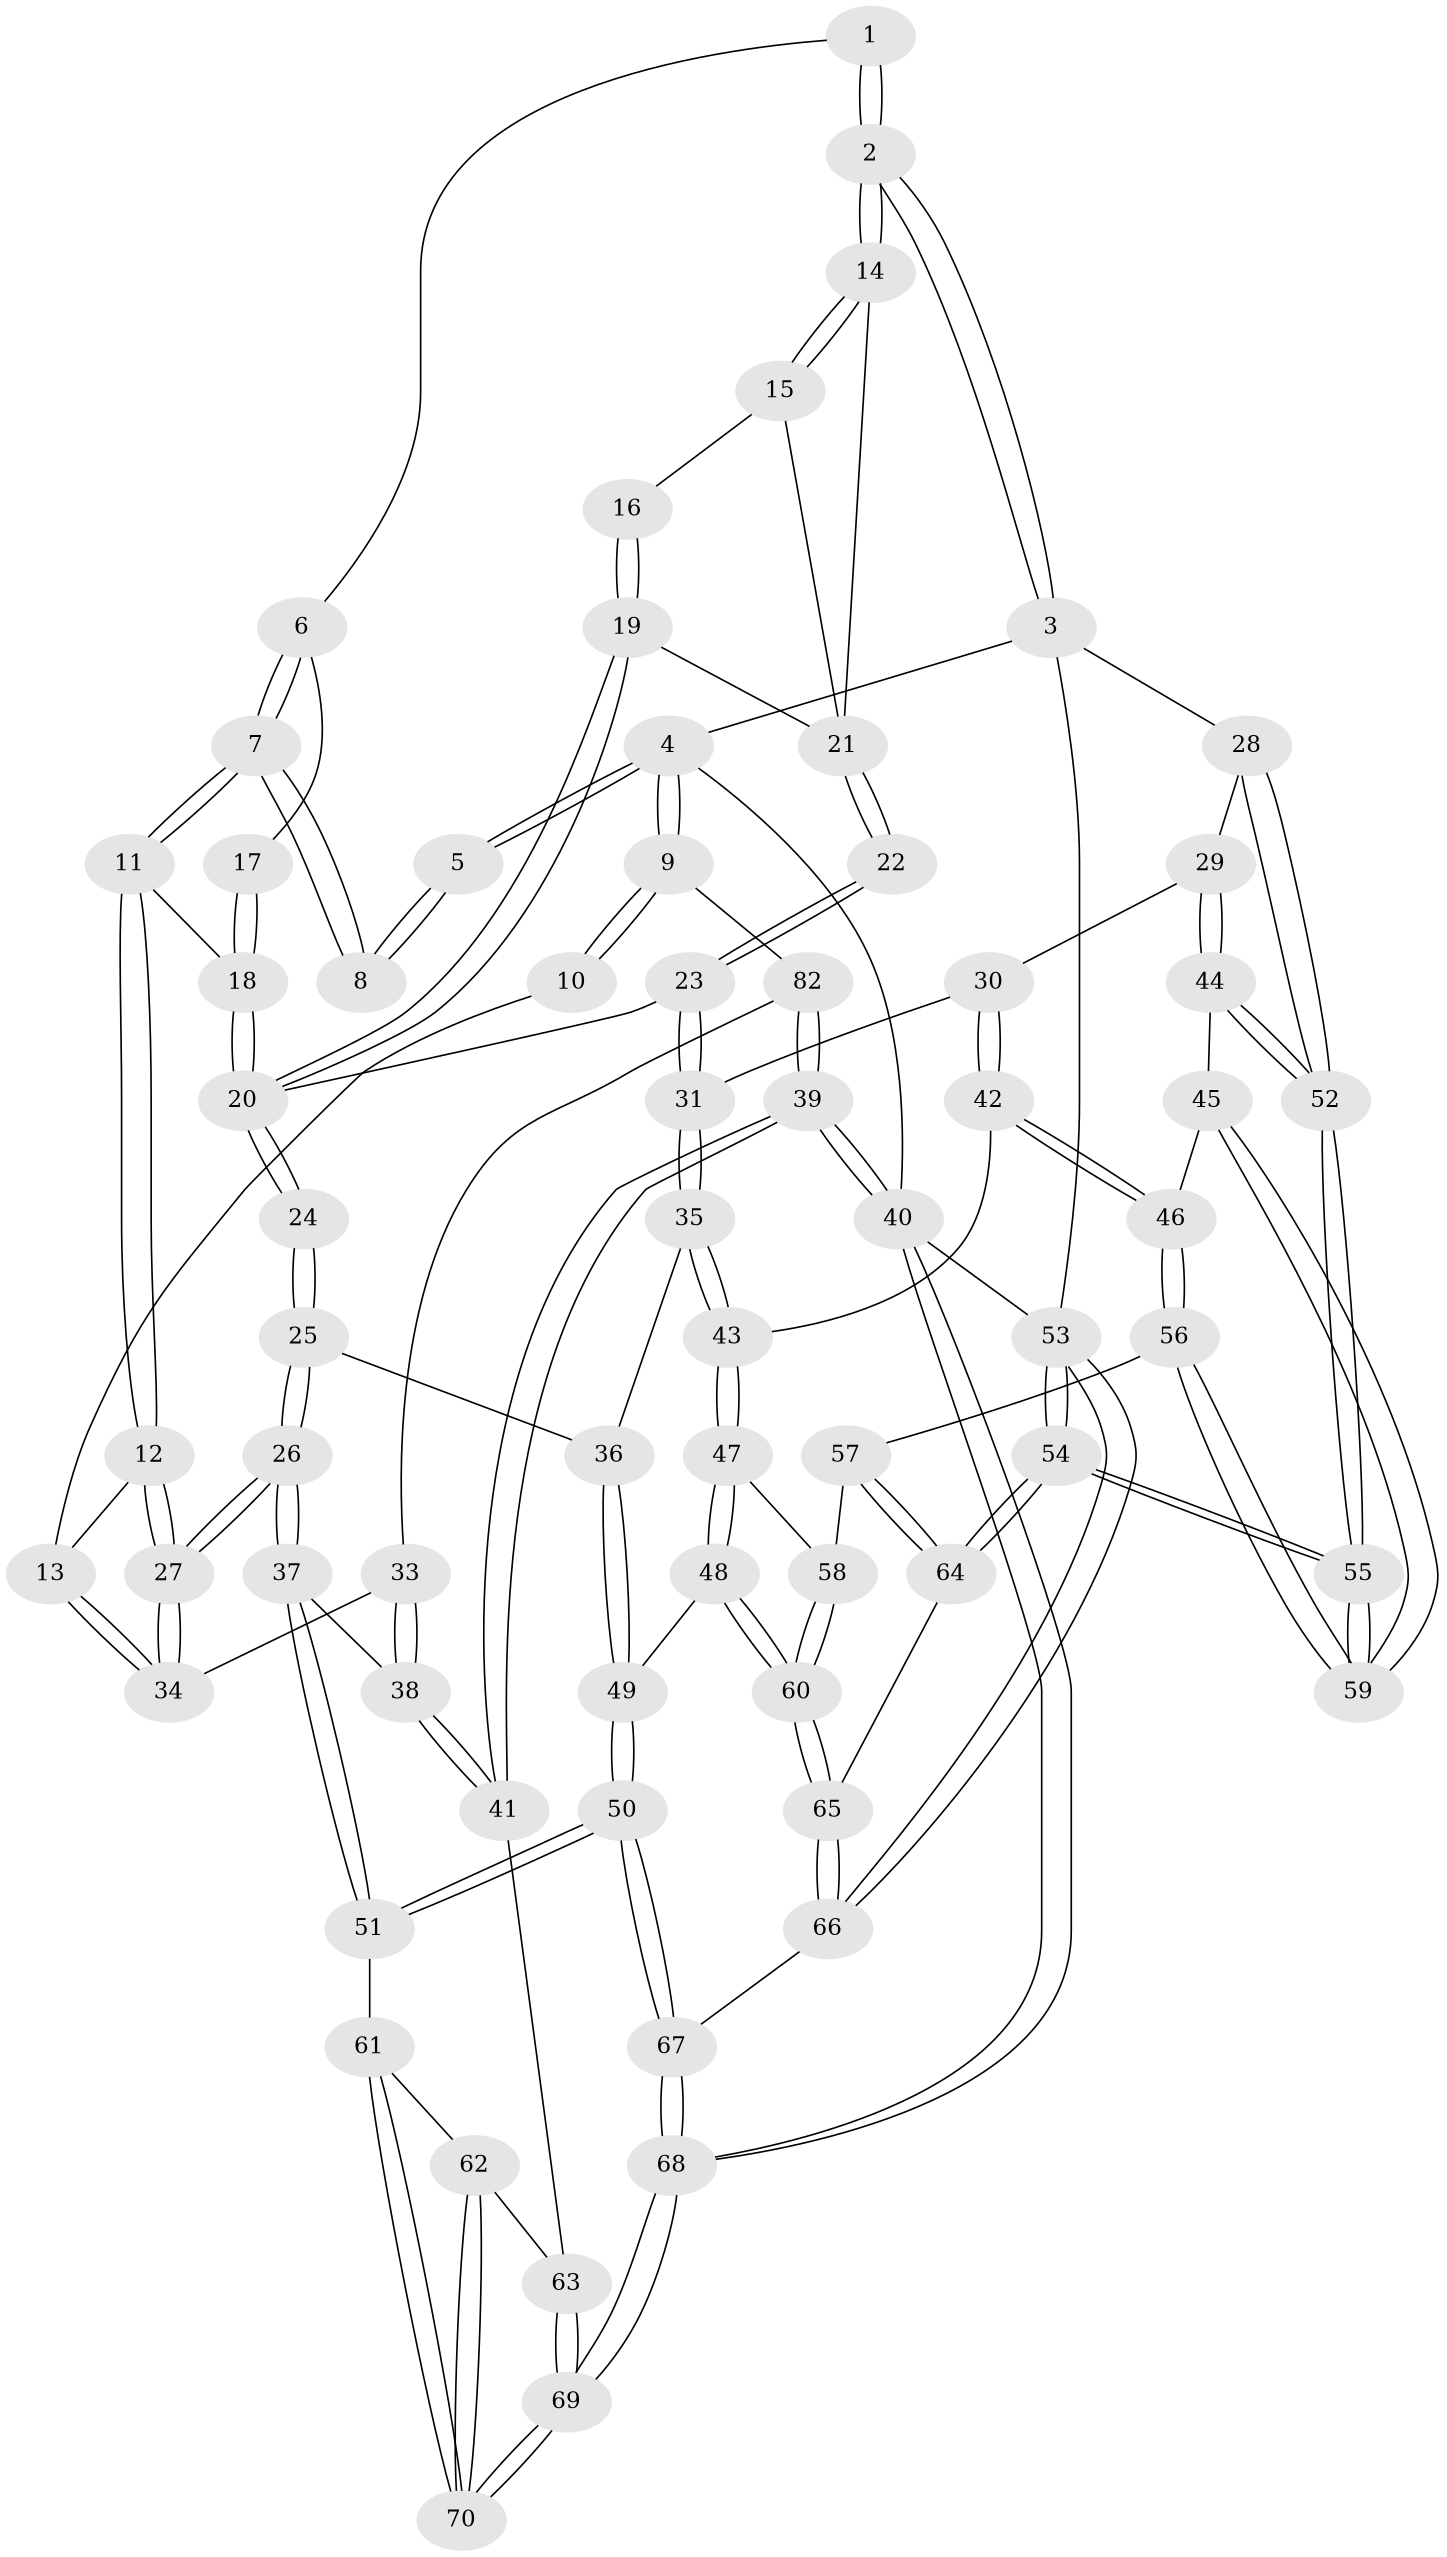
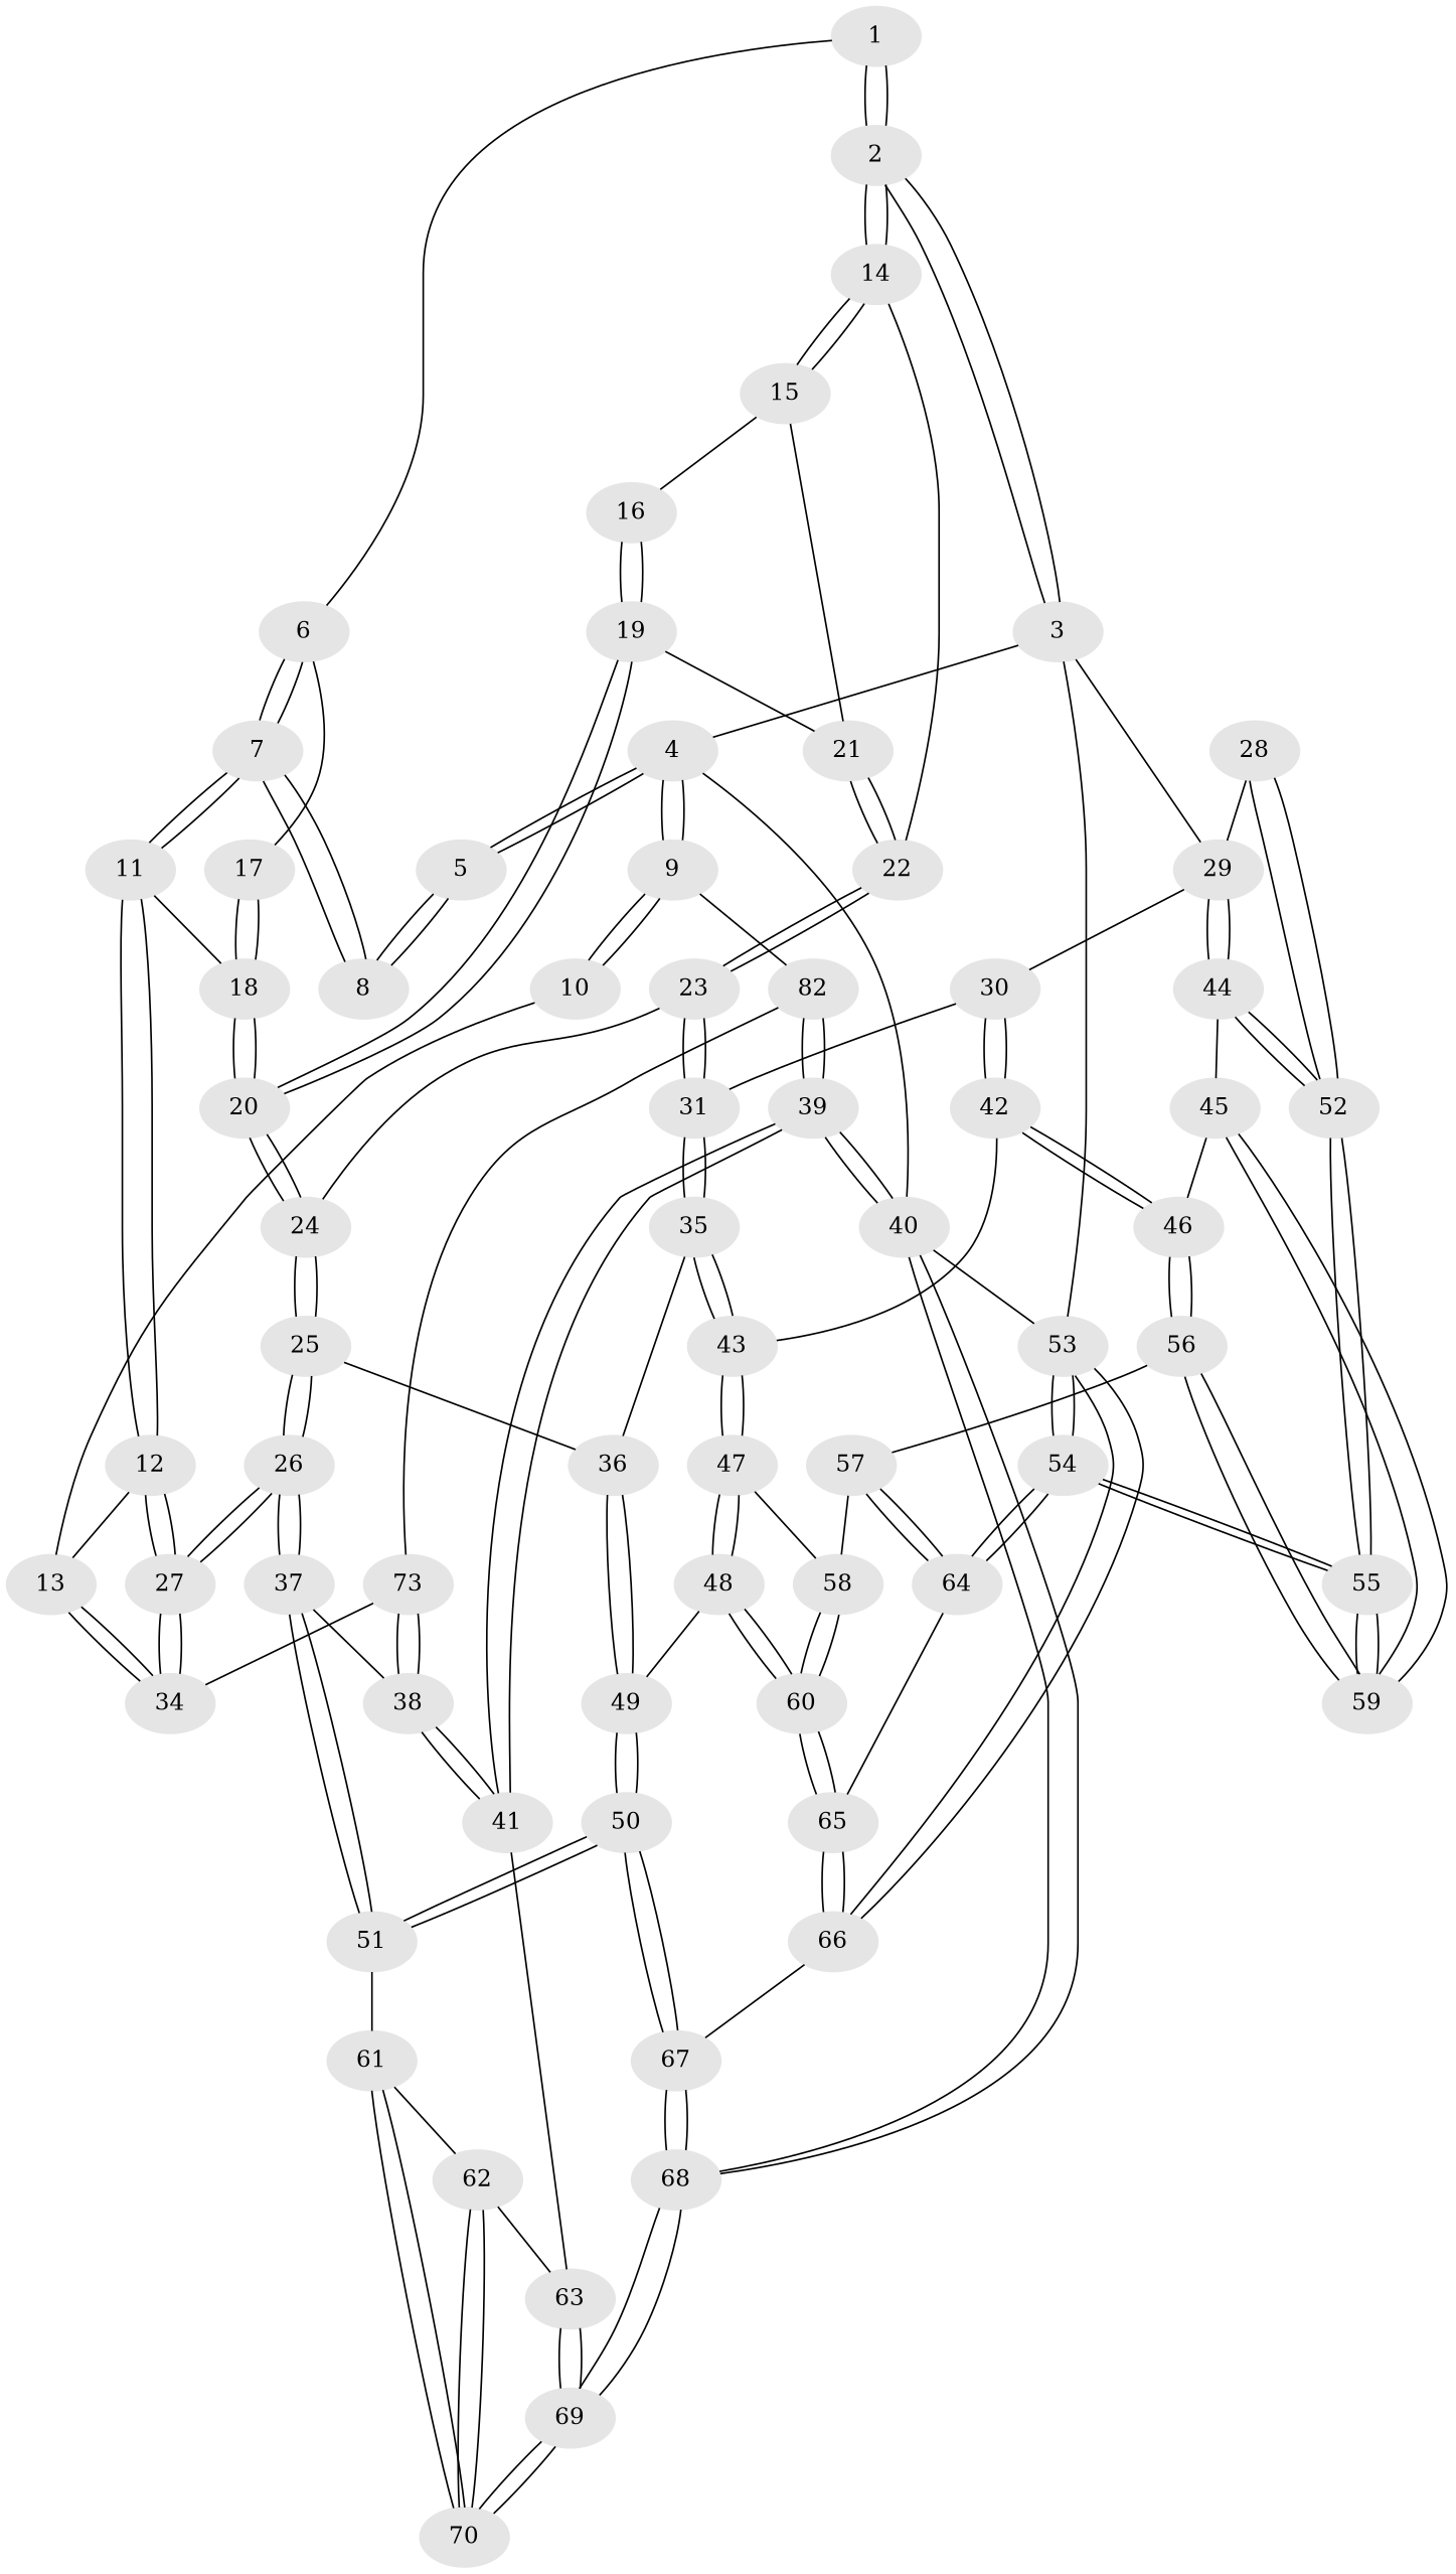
  graph {
    node [color=gray90 style=filled]
    1
    2
    6
    3
    14
    7
    17
    4
    28
    53
    15
    22
    5
    9
    40
    29
    52
    54
    66
    8
    10
    n22 [label=82]
    68
    11
    18
    12
    13
-   33
+   33 [label=73]
    39
    34
    27
    20
    16
    21
    23
    19
    24
    25
    31
    35
    26
    36
    37
    49
    38
    51
    30
    44
    55
    42
    45
    43
    46
    41
    47
    50
    61
    63
    69
    56
    48
    58
    59
    57
    60
    65
    67
    62
    70
    64
    1 -- 2
    1 -- 2
    1 -- 6
    2 -- 3
    2 -- 3
    2 -- 14
    2 -- 14
    6 -- 7
    6 -- 7
    6 -- 17
    3 -- 4
-   3 -- 28
+   3 -- 29
    3 -- 53
    14 -- 15
    14 -- 15
-   14 -- 21
+   14 -- 22
    7 -- 8
    7 -- 8
    7 -- 11
    7 -- 11
    17 -- 18
    17 -- 18
    4 -- 5
    4 -- 5
    4 -- 9
    4 -- 9
    4 -- 40
    28 -- 29
    28 -- 52
    28 -- 52
    53 -- 54
    53 -- 54
    53 -- 66
    53 -- 66
    15 -- 16
    15 -- 21
    22 -- 23
    22 -- 23
    5 -- 8
    5 -- 8
    9 -- 10
    9 -- 10
    9 -- n22
    40 -- 53
    40 -- 68
    40 -- 68
    29 -- 30
    29 -- 44
    29 -- 44
    52 -- 55
    52 -- 55
    54 -- 55
    54 -- 55
    54 -- 64
    54 -- 64
    66 -- 67
    10 -- 13
    n22 -- 33
    n22 -- 39
    n22 -- 39
    68 -- 69
    68 -- 69
    11 -- 18
    11 -- 12
    11 -- 12
    18 -- 20
    18 -- 20
    12 -- 13
    12 -- 27
    12 -- 27
    13 -- 34
    13 -- 34
    33 -- 34
    33 -- 38
    33 -- 38
    39 -- 40
    39 -- 40
    39 -- 41
    39 -- 41
    27 -- 34
    27 -- 34
    20 -- 24
    20 -- 24
    16 -- 19
    16 -- 19
    21 -- 22
    21 -- 22
-   23 -- 20
+   23 -- 24
    23 -- 31
    23 -- 31
    19 -- 20
    19 -- 20
    19 -- 21
    24 -- 25
    24 -- 25
    25 -- 26
    25 -- 26
    25 -- 36
    31 -- 35
    31 -- 35
    35 -- 36
    35 -- 43
    35 -- 43
    26 -- 27
    26 -- 27
    26 -- 37
    26 -- 37
    36 -- 49
    36 -- 49
    37 -- 38
    37 -- 51
    37 -- 51
    49 -- 50
    49 -- 50
    38 -- 41
    38 -- 41
    51 -- 61
    30 -- 31
    30 -- 42
    30 -- 42
    44 -- 52
    44 -- 52
    44 -- 45
    55 -- 59
    55 -- 59
    42 -- 43
    42 -- 46
    42 -- 46
    45 -- 46
    45 -- 59
    45 -- 59
    43 -- 47
    43 -- 47
    46 -- 56
    46 -- 56
    41 -- 63
    47 -- 48
    47 -- 48
    47 -- 58
    50 -- 51
    50 -- 51
    50 -- 67
    50 -- 67
    61 -- 62
    61 -- 70
    61 -- 70
    63 -- 69
    63 -- 69
    69 -- 70
    69 -- 70
    56 -- 59
    56 -- 59
    56 -- 57
    48 -- 49
    48 -- 60
    48 -- 60
    58 -- 60
    58 -- 60
    57 -- 58
    57 -- 64
    57 -- 64
    60 -- 65
    60 -- 65
    65 -- 66
    65 -- 66
    67 -- 68
    67 -- 68
    62 -- 63
    62 -- 70
    62 -- 70
    64 -- 65
  }
